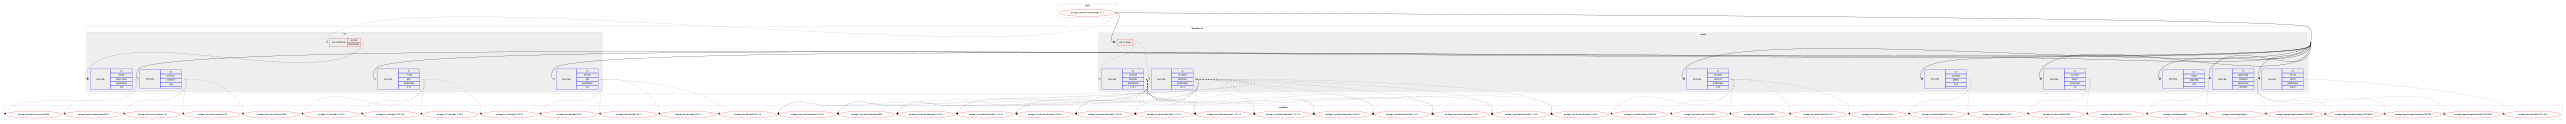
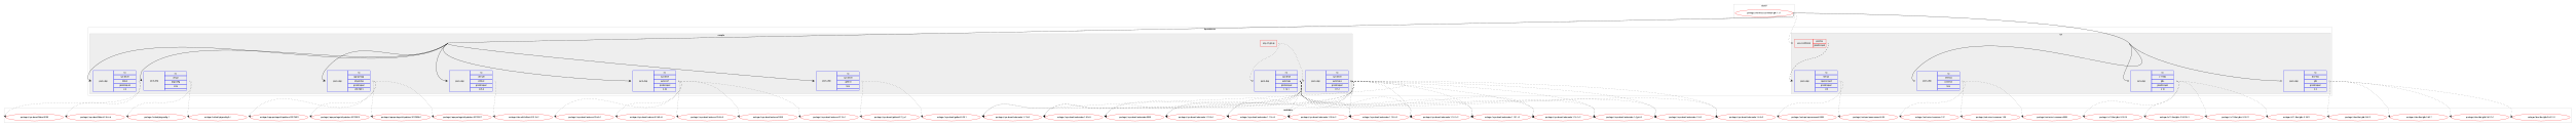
  digraph {
    compound=true
    concentrate=true
    fontname=Roboto
    fontsize=10
    newrank=true
    rankdir=TB
    ranksep=1.5
    node [color=red fontname=Roboto fontsize=10]
    edge [arrowhead=vee fontname=Roboto headport=w style=dotted tailport=e weight=100]
    n1 [label="portage://net-misc/connman-gtk-1.1.1" width=4]
    n2 [color=blue label=<<TABLE BORDER="0" CELLBORDER="1" CELLSPACING="0" CELLPADDING="4" WIDTH="220"><TR><TD ROWSPAN="6" CELLPADDING="30">pack_dep</TD></TR><TR><TD WIDTH="110">no</TD></TR><TR><TD>sys-devel</TD></TR><TR><TD>automake</TD></TR><TR><TD>greaterequal</TD></TR><TR><TD>1.16.1</TD></TR></TABLE>> shape=none]
    n3 [color=blue label=<<TABLE BORDER="0" CELLBORDER="1" CELLSPACING="0" CELLPADDING="4" WIDTH="220"><TR><TD ROWSPAN="6" CELLPADDING="30">pack_dep</TD></TR><TR><TD WIDTH="110">no</TD></TR><TR><TD>sys-devel</TD></TR><TR><TD>automake</TD></TR><TR><TD>greaterequal</TD></TR><TR><TD>1.15.1</TD></TR></TABLE>> shape=none]
    n4 [label=<<TABLE BORDER="0" CELLBORDER="1" CELLSPACING="0" CELLPADDING="4"><TR><TD CELLPADDING="10">any_of_group</TD></TR></TABLE>> shape=none]
    n5 [color=blue label=<<TABLE BORDER="0" CELLBORDER="1" CELLSPACING="0" CELLPADDING="4" WIDTH="220"><TR><TD ROWSPAN="6" CELLPADDING="30">pack_dep</TD></TR><TR><TD WIDTH="110">no</TD></TR><TR><TD>app-portage</TD></TR><TR><TD>elt-patches</TD></TR><TR><TD>greaterequal</TD></TR><TR><TD>20170815</TD></TR></TABLE>> shape=none]
    n6 [color=blue label=<<TABLE BORDER="0" CELLBORDER="1" CELLSPACING="0" CELLPADDING="4" WIDTH="220"><TR><TD ROWSPAN="6" CELLPADDING="30">pack_dep</TD></TR><TR><TD WIDTH="110">no</TD></TR><TR><TD>dev-util</TD></TR><TR><TD>intltool</TD></TR><TR><TD>greaterequal</TD></TR><TR><TD>0.35.0</TD></TR></TABLE>> shape=none]
    n7 [color=blue label=<<TABLE BORDER="0" CELLBORDER="1" CELLSPACING="0" CELLPADDING="4" WIDTH="220"><TR><TD ROWSPAN="6" CELLPADDING="30">pack_dep</TD></TR><TR><TD WIDTH="110">no</TD></TR><TR><TD>sys-devel</TD></TR><TR><TD>autoconf</TD></TR><TR><TD>greaterequal</TD></TR><TR><TD>2.69</TD></TR></TABLE>> shape=none]
    n8 [color=blue label=<<TABLE BORDER="0" CELLBORDER="1" CELLSPACING="0" CELLPADDING="4" WIDTH="220"><TR><TD ROWSPAN="6" CELLPADDING="30">pack_dep</TD></TR><TR><TD WIDTH="110">no</TD></TR><TR><TD>sys-devel</TD></TR><TR><TD>gettext</TD></TR><TR><TD>none</TD></TR><TR><TD></TD></TR></TABLE>> shape=none]
    n9 [color=blue label=<<TABLE BORDER="0" CELLBORDER="1" CELLSPACING="0" CELLPADDING="4" WIDTH="220"><TR><TD ROWSPAN="6" CELLPADDING="30">pack_dep</TD></TR><TR><TD WIDTH="110">no</TD></TR><TR><TD>sys-devel</TD></TR><TR><TD>libtool</TD></TR><TR><TD>greaterequal</TD></TR><TR><TD>2.4</TD></TR></TABLE>> shape=none]
    n10 [color=blue label=<<TABLE BORDER="0" CELLBORDER="1" CELLSPACING="0" CELLPADDING="4" WIDTH="220"><TR><TD ROWSPAN="6" CELLPADDING="30">pack_dep</TD></TR><TR><TD WIDTH="110">no</TD></TR><TR><TD>virtual</TD></TR><TR><TD>pkgconfig</TD></TR><TR><TD>none</TD></TR><TR><TD></TD></TR></TABLE>> shape=none]
    n11 [color=blue label=<<TABLE BORDER="0" CELLBORDER="1" CELLSPACING="0" CELLPADDING="4" WIDTH="220"><TR><TD ROWSPAN="6" CELLPADDING="30">pack_dep</TD></TR><TR><TD WIDTH="110">no</TD></TR><TR><TD>net-vpn</TD></TR><TR><TD>openconnect</TD></TR><TR><TD>greaterequal</TD></TR><TR><TD>5.99</TD></TR></TABLE>> shape=none]
    n12 [label=<<TABLE BORDER="0" CELLBORDER="1" CELLSPACING="0" CELLPADDING="4"><TR><TD ROWSPAN="3" CELLPADDING="10">use_conditional</TD></TR><TR><TD>positive</TD></TR><TR><TD>greaterequal</TD></TR></TABLE>> shape=none]
    n13 [color=blue label=<<TABLE BORDER="0" CELLBORDER="1" CELLSPACING="0" CELLPADDING="4" WIDTH="220"><TR><TD ROWSPAN="6" CELLPADDING="30">pack_dep</TD></TR><TR><TD WIDTH="110">no</TD></TR><TR><TD>dev-libs</TD></TR><TR><TD>glib</TD></TR><TR><TD>greaterequal</TD></TR><TR><TD>2.0</TD></TR></TABLE>> shape=none]
    n14 [color=blue label=<<TABLE BORDER="0" CELLBORDER="1" CELLSPACING="0" CELLPADDING="4" WIDTH="220"><TR><TD ROWSPAN="6" CELLPADDING="30">pack_dep</TD></TR><TR><TD WIDTH="110">no</TD></TR><TR><TD>net-misc</TD></TR><TR><TD>connman</TD></TR><TR><TD>none</TD></TR><TR><TD></TD></TR></TABLE>> shape=none]
    n15 [color=blue label=<<TABLE BORDER="0" CELLBORDER="1" CELLSPACING="0" CELLPADDING="4" WIDTH="220"><TR><TD ROWSPAN="6" CELLPADDING="30">pack_dep</TD></TR><TR><TD WIDTH="110">no</TD></TR><TR><TD>x11-libs</TD></TR><TR><TD>gtk+</TD></TR><TR><TD>greaterequal</TD></TR><TR><TD>3.10</TD></TR></TABLE>> shape=none]
    n16 [label="portage://sys-devel/automake-9999" width=4]
-   n17 [label="portage://sys-devel/automake-1.9.6-r5" width=4]
    n18 [label="portage://sys-devel/automake-1.8.5-r5" width=4]
    n19 [label="portage://sys-devel/automake-1.7.9-r3" width=4]
    n20 [label="portage://sys-devel/automake-1.6.3-r2" width=4]
    n21 [label="portage://sys-devel/automake-1.5-r2" width=4]
    n22 [label="portage://sys-devel/automake-1.4_p6-r2" width=4]
    n23 [label="portage://sys-devel/automake-1.16.1-r2" width=4]
    n24 [label="portage://sys-devel/automake-1.15.1-r2" width=4]
    n25 [label="portage://sys-devel/automake-1.14.1-r2" width=4]
    n26 [label="portage://sys-devel/automake-1.13.4-r2" width=4]
    n27 [label="portage://sys-devel/automake-1.52.6-r2" width=4]
    n28 [label="portage://sys-devel/automake-1.11.6-r3" width=4]
    n29 [label="portage://sys-devel/automake-1.10.3-r3" width=4]
    n30 [label="portage://app-portage/elt-patches-20170826.1" width=4]
    n31 [label="portage://app-portage/elt-patches-20170815" width=4]
    n32 [label="portage://app-portage/elt-patches-20170422" width=4]
    n33 [label="portage://app-portage/elt-patches-20170317" width=4]
    n34 [label="portage://dev-util/intltool-0.51.0-r2" width=4]
    n35 [label="portage://sys-devel/autoconf-9999" width=4]
    n36 [label="portage://sys-devel/autoconf-2.69-r5" width=4]
    n37 [label="portage://sys-devel/autoconf-2.69-r8" width=4]
    n38 [label="portage://sys-devel/autoconf-2.64-r1" width=4]
    n39 [label="portage://sys-devel/autoconf-2.13-r1" width=4]
    n40 [label="portage://sys-devel/gettext-0.21_rc1" width=4]
    n41 [label="portage://sys-devel/gettext-0.20.1" width=4]
    n42 [label="portage://sys-devel/libtool-9999" width=4]
    n43 [label="portage://sys-devel/libtool-2.4.6-r6" width=4]
    n44 [label="portage://virtual/pkgconfig-1" width=4]
    n45 [label="portage://virtual/pkgconfig-0-r1" width=4]
    n46 [label="portage://net-vpn/openconnect-9999" width=4]
    n47 [label="portage://net-vpn/openconnect-8.05" width=4]
    n48 [label="portage://dev-libs/glib-2.62.2" width=4]
    n49 [label="portage://dev-libs/glib-2.60.7-r2" width=4]
    n50 [label="portage://dev-libs/glib-2.60.7-r1" width=4]
    n51 [label="portage://dev-libs/glib-2.60.7" width=4]
    n52 [label="portage://net-misc/connman-9999" width=4]
    n53 [label="portage://net-misc/connman-1.38" width=4]
    n54 [label="portage://net-misc/connman-1.37" width=4]
    n55 [label="portage://x11-libs/gtk+-3.24.14" width=4]
    n56 [label="portage://x11-libs/gtk+-3.24.13" width=4]
    n57 [label="portage://x11-libs/gtk+-3.24.11" width=4]
    n58 [label="portage://x11-libs/gtk+-2.24.32-r1" width=4]
    subgraph cluster_1 {
      color=gray
      label=<<i>ebuild</i>>
      rank=same
      n1
    }
    subgraph cluster_2 {
      color=gray
      label=<<i>dependencies</i>>
      subgraph cluster_3 {
        color=gray
        fillcolor="#eeeeee"
        label=<<i>compile</i>>
        style=filled
        subgraph sub_4 {
          color=gray
          fillcolor="#eeeeee"
          label=<<i>compile</i>>
          style=filled
          n4
          subgraph sub_5 {
            color=gray
            fillcolor="#eeeeee"
            label=<<i>compile</i>>
            style=filled
            n2
          }
          subgraph sub_6 {
            color=gray
            fillcolor="#eeeeee"
            label=<<i>compile</i>>
            style=filled
            n3
          }
        }
        subgraph sub_7 {
          color=gray
          fillcolor="#eeeeee"
          label=<<i>compile</i>>
          style=filled
          n5
        }
        subgraph sub_8 {
          color=gray
          fillcolor="#eeeeee"
          label=<<i>compile</i>>
          style=filled
          n6
        }
        subgraph sub_9 {
          color=gray
          fillcolor="#eeeeee"
          label=<<i>compile</i>>
          style=filled
          n7
        }
        subgraph sub_10 {
          color=gray
          fillcolor="#eeeeee"
          label=<<i>compile</i>>
          style=filled
          n8
        }
        subgraph sub_11 {
          color=gray
          fillcolor="#eeeeee"
          label=<<i>compile</i>>
          style=filled
          n9
        }
        subgraph sub_12 {
          color=gray
          fillcolor="#eeeeee"
          label=<<i>compile</i>>
          style=filled
          n10
        }
      }
      subgraph cluster_13 {
        color=gray
        fillcolor="#eeeeee"
        label=<<i>compile and run</i>>
        style=filled
      }
      subgraph cluster_14 {
        color=gray
        fillcolor="#eeeeee"
        label=<<i>run</i>>
        style=filled
        subgraph sub_15 {
          color=gray
          fillcolor="#eeeeee"
          label=<<i>run</i>>
          style=filled
          n12
          subgraph sub_16 {
            color=gray
            fillcolor="#eeeeee"
            label=<<i>run</i>>
            style=filled
            n11
          }
        }
        subgraph sub_17 {
          color=gray
          fillcolor="#eeeeee"
          label=<<i>run</i>>
          style=filled
          n13
        }
        subgraph sub_18 {
          color=gray
          fillcolor="#eeeeee"
          label=<<i>run</i>>
          style=filled
          n14
        }
        subgraph sub_19 {
          color=gray
          fillcolor="#eeeeee"
          label=<<i>run</i>>
          style=filled
          n15
        }
      }
    }
    subgraph cluster_20 {
      color=gray
      label=<<i>candidates</i>>
      rank=same
      subgraph sub_21 {
        color=black
        label=<<i>candidates</i>>
        nodesep=1
        rank=same
        n16
-       n17
        n18
        n19
        n20
        n21
        n22
        n23
        n24
        n25
        n26
        n27
        n28
        n29
      }
      subgraph sub_22 {
        color=black
        label=<<i>candidates</i>>
        nodesep=1
        rank=same
        n16
-       n17
        n18
        n19
        n20
        n21
        n22
        n23
        n24
        n25
        n26
        n27
        n28
        n29
      }
      subgraph sub_23 {
        color=black
        label=<<i>candidates</i>>
        nodesep=1
        rank=same
        n30
        n31
        n32
        n33
      }
      subgraph sub_24 {
        color=black
        label=<<i>candidates</i>>
        nodesep=1
        rank=same
        n34
      }
      subgraph sub_25 {
        color=black
        label=<<i>candidates</i>>
        nodesep=1
        rank=same
        n35
        n36
        n37
        n38
        n39
      }
      subgraph sub_26 {
        color=black
        label=<<i>candidates</i>>
        nodesep=1
        rank=same
        n40
        n41
      }
      subgraph sub_27 {
        color=black
        label=<<i>candidates</i>>
        nodesep=1
        rank=same
        n42
        n43
      }
      subgraph sub_28 {
        color=black
        label=<<i>candidates</i>>
        nodesep=1
        rank=same
        n44
        n45
      }
      subgraph sub_29 {
        color=black
        label=<<i>candidates</i>>
        nodesep=1
        rank=same
        n46
        n47
      }
      subgraph sub_30 {
        color=black
        label=<<i>candidates</i>>
        nodesep=1
        rank=same
        n48
        n49
        n50
        n51
      }
      subgraph sub_31 {
        color=black
        label=<<i>candidates</i>>
        nodesep=1
        rank=same
        n52
        n53
        n54
      }
      subgraph sub_32 {
        color=black
        label=<<i>candidates</i>>
        nodesep=1
        rank=same
        n55
        n56
        n57
        n58
      }
    }
-   n1 -> n4 [style=solid weight=20]
    n1 -> n5 [style=solid weight=20]
    n1 -> n6 [style=solid weight=20]
    n1 -> n7 [style=solid weight=20]
    n1 -> n8 [style=solid weight=20]
    n1 -> n9 [style=solid weight=20]
    n1 -> n10 [style=solid weight=20]
    n1 -> n12 [arrowhead=odot weight=20]
    n1 -> n13 [arrowhead=odot style=solid weight=20]
    n1 -> n14 [arrowhead=odot style=solid weight=20]
    n1 -> n15 [arrowhead=odot style=solid weight=20]
    n2 -> n16
-   n2 -> n17
    n2 -> n18
    n2 -> n19
    n2 -> n20
    n2 -> n21
    n2 -> n22
    n2 -> n23
    n2 -> n24
    n2 -> n25
    n2 -> n26
    n2 -> n27
    n2 -> n28
    n2 -> n29
    n3 -> n16
-   n3 -> n17
    n3 -> n18
    n3 -> n19
    n3 -> n20
    n3 -> n21
    n3 -> n22
    n3 -> n23
    n3 -> n24
    n3 -> n25
    n3 -> n26
    n3 -> n27
    n3 -> n28
    n3 -> n29
    n4 -> n2 [arrowhead=oinv weight=20]
    n4 -> n3 [arrowhead=oinv weight=20]
    n5 -> n30
    n5 -> n31
    n5 -> n32
    n5 -> n33
    n6 -> n34
    n7 -> n35
    n7 -> n36
    n7 -> n37
    n7 -> n38
    n7 -> n39
    n8 -> n40
    n8 -> n41
    n9 -> n42
    n9 -> n43
    n10 -> n44
    n10 -> n45
    n11 -> n46
    n11 -> n47
    n12 -> n11 [style=dashed weight=20]
    n13 -> n48
    n13 -> n49
    n13 -> n50
    n13 -> n51
    n14 -> n52
    n14 -> n53
    n14 -> n54
    n15 -> n55
    n15 -> n56
    n15 -> n57
    n15 -> n58
  }
